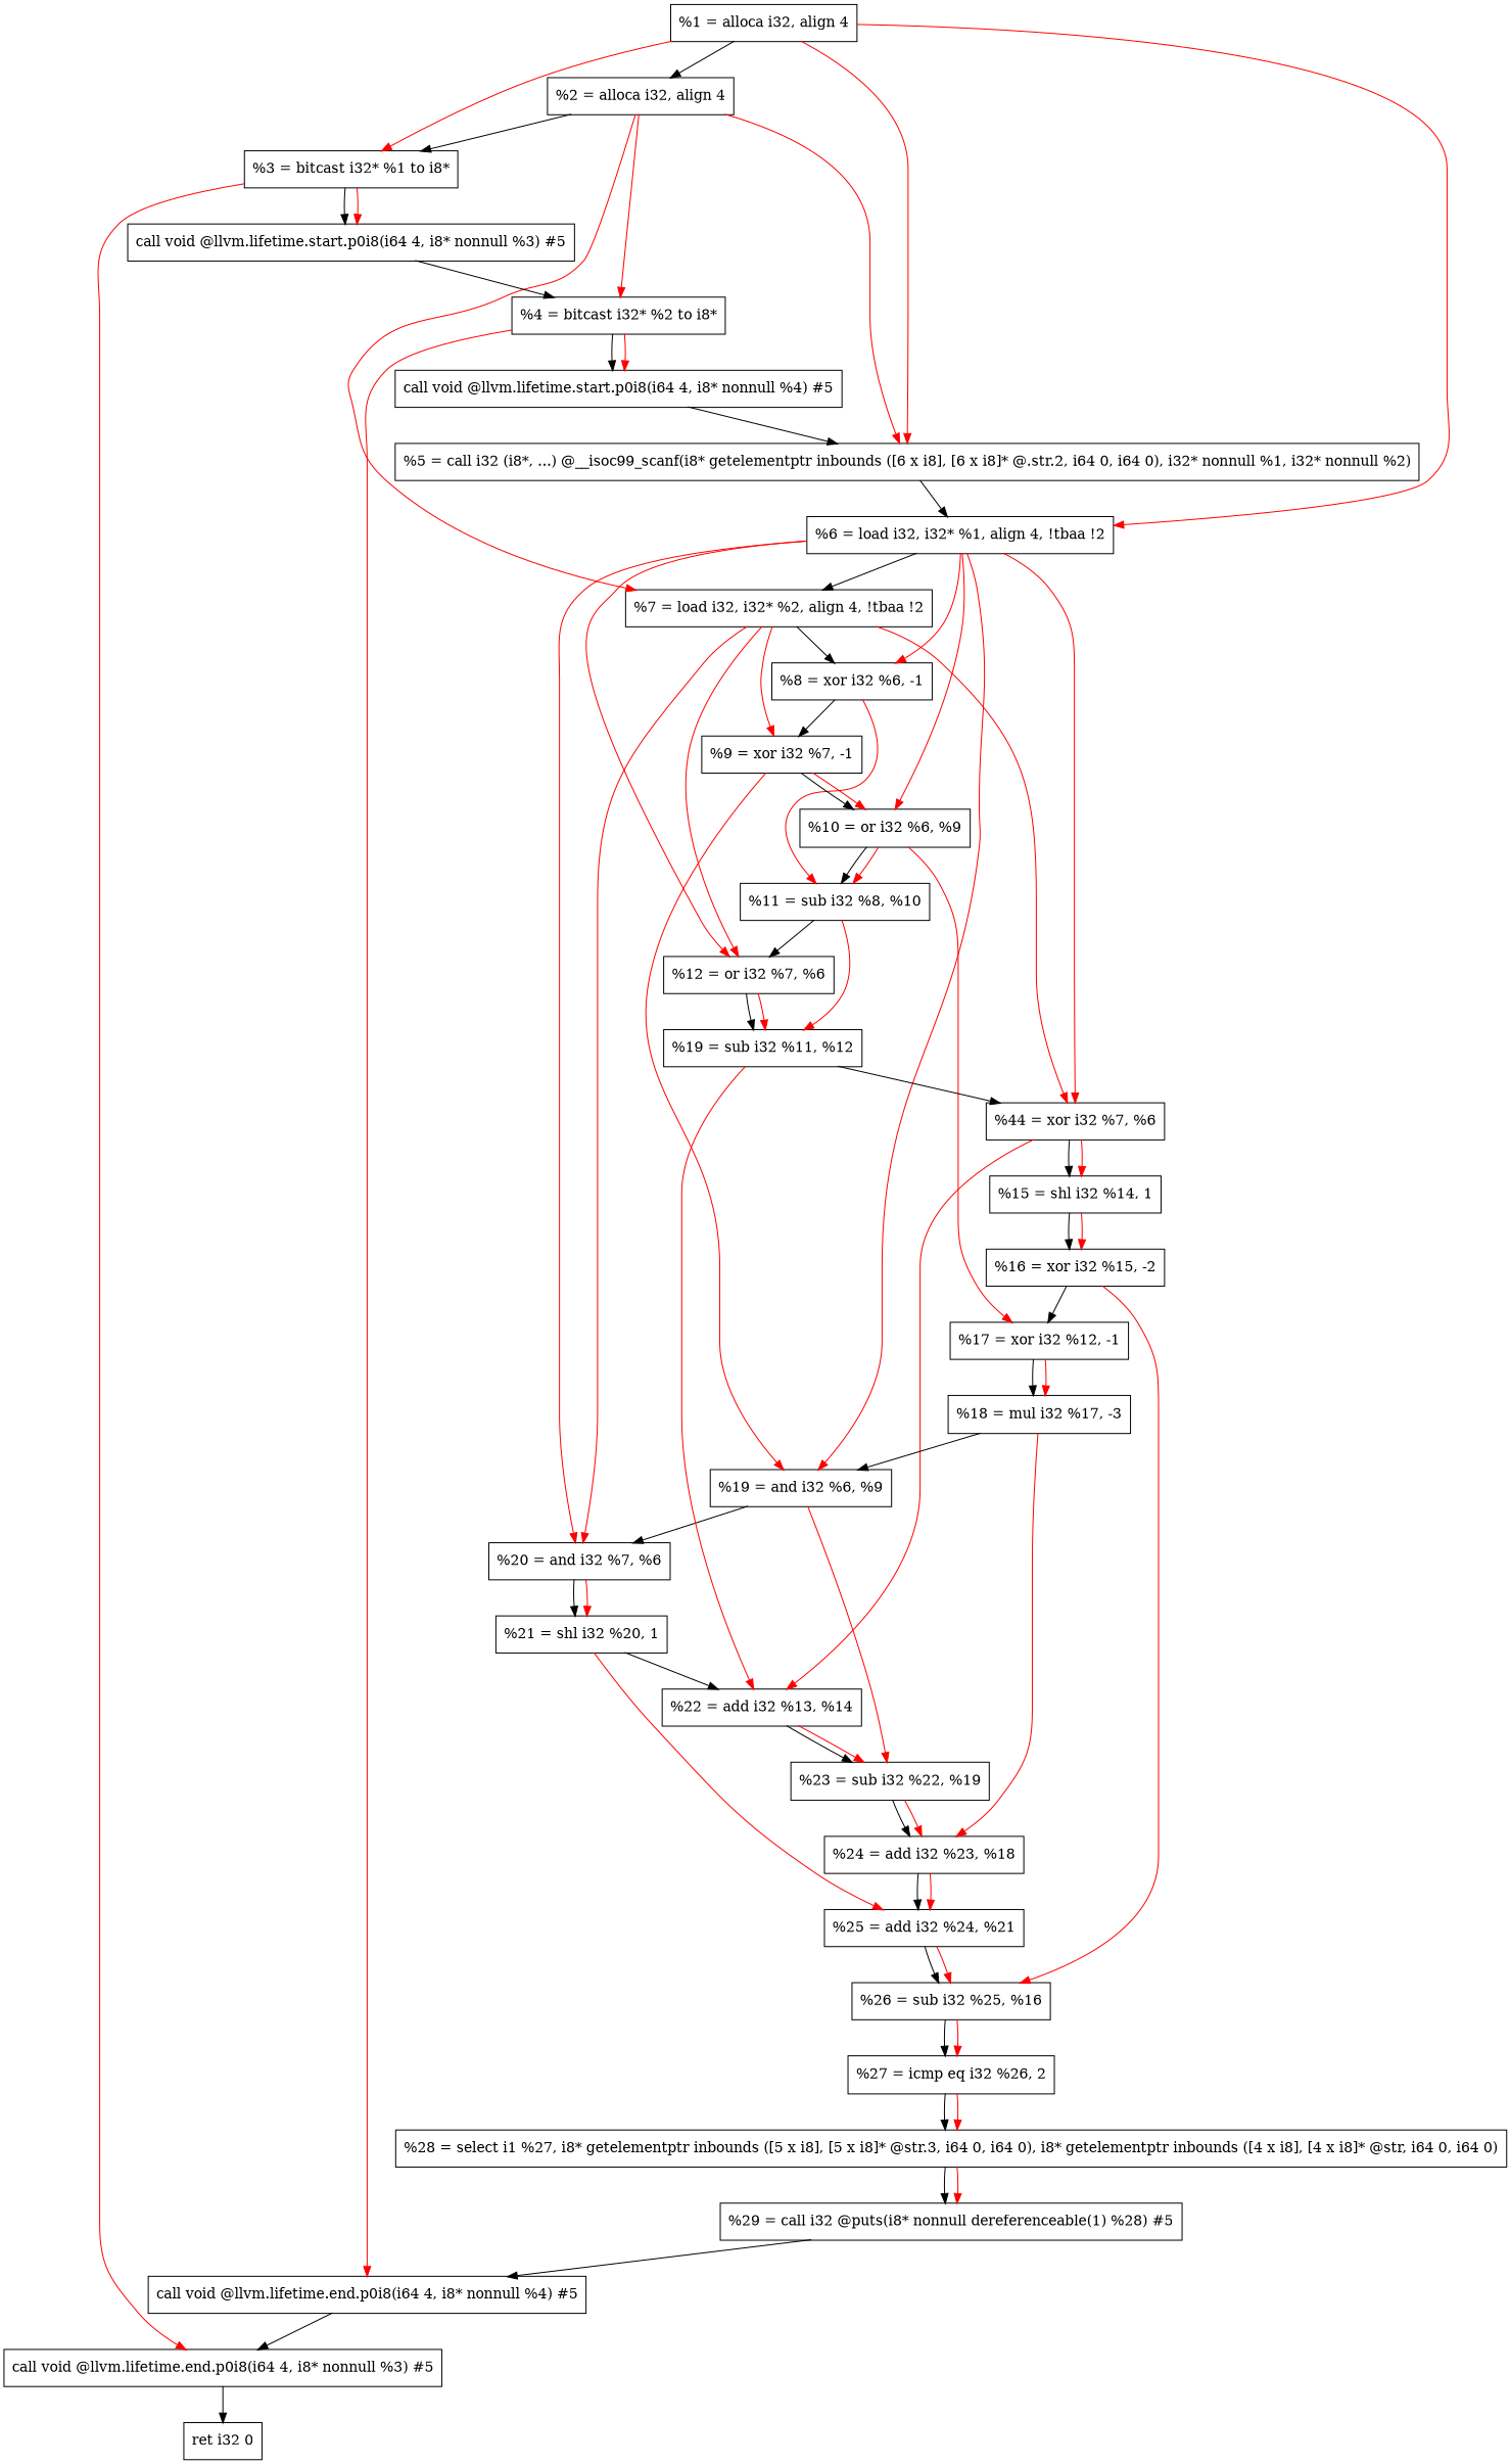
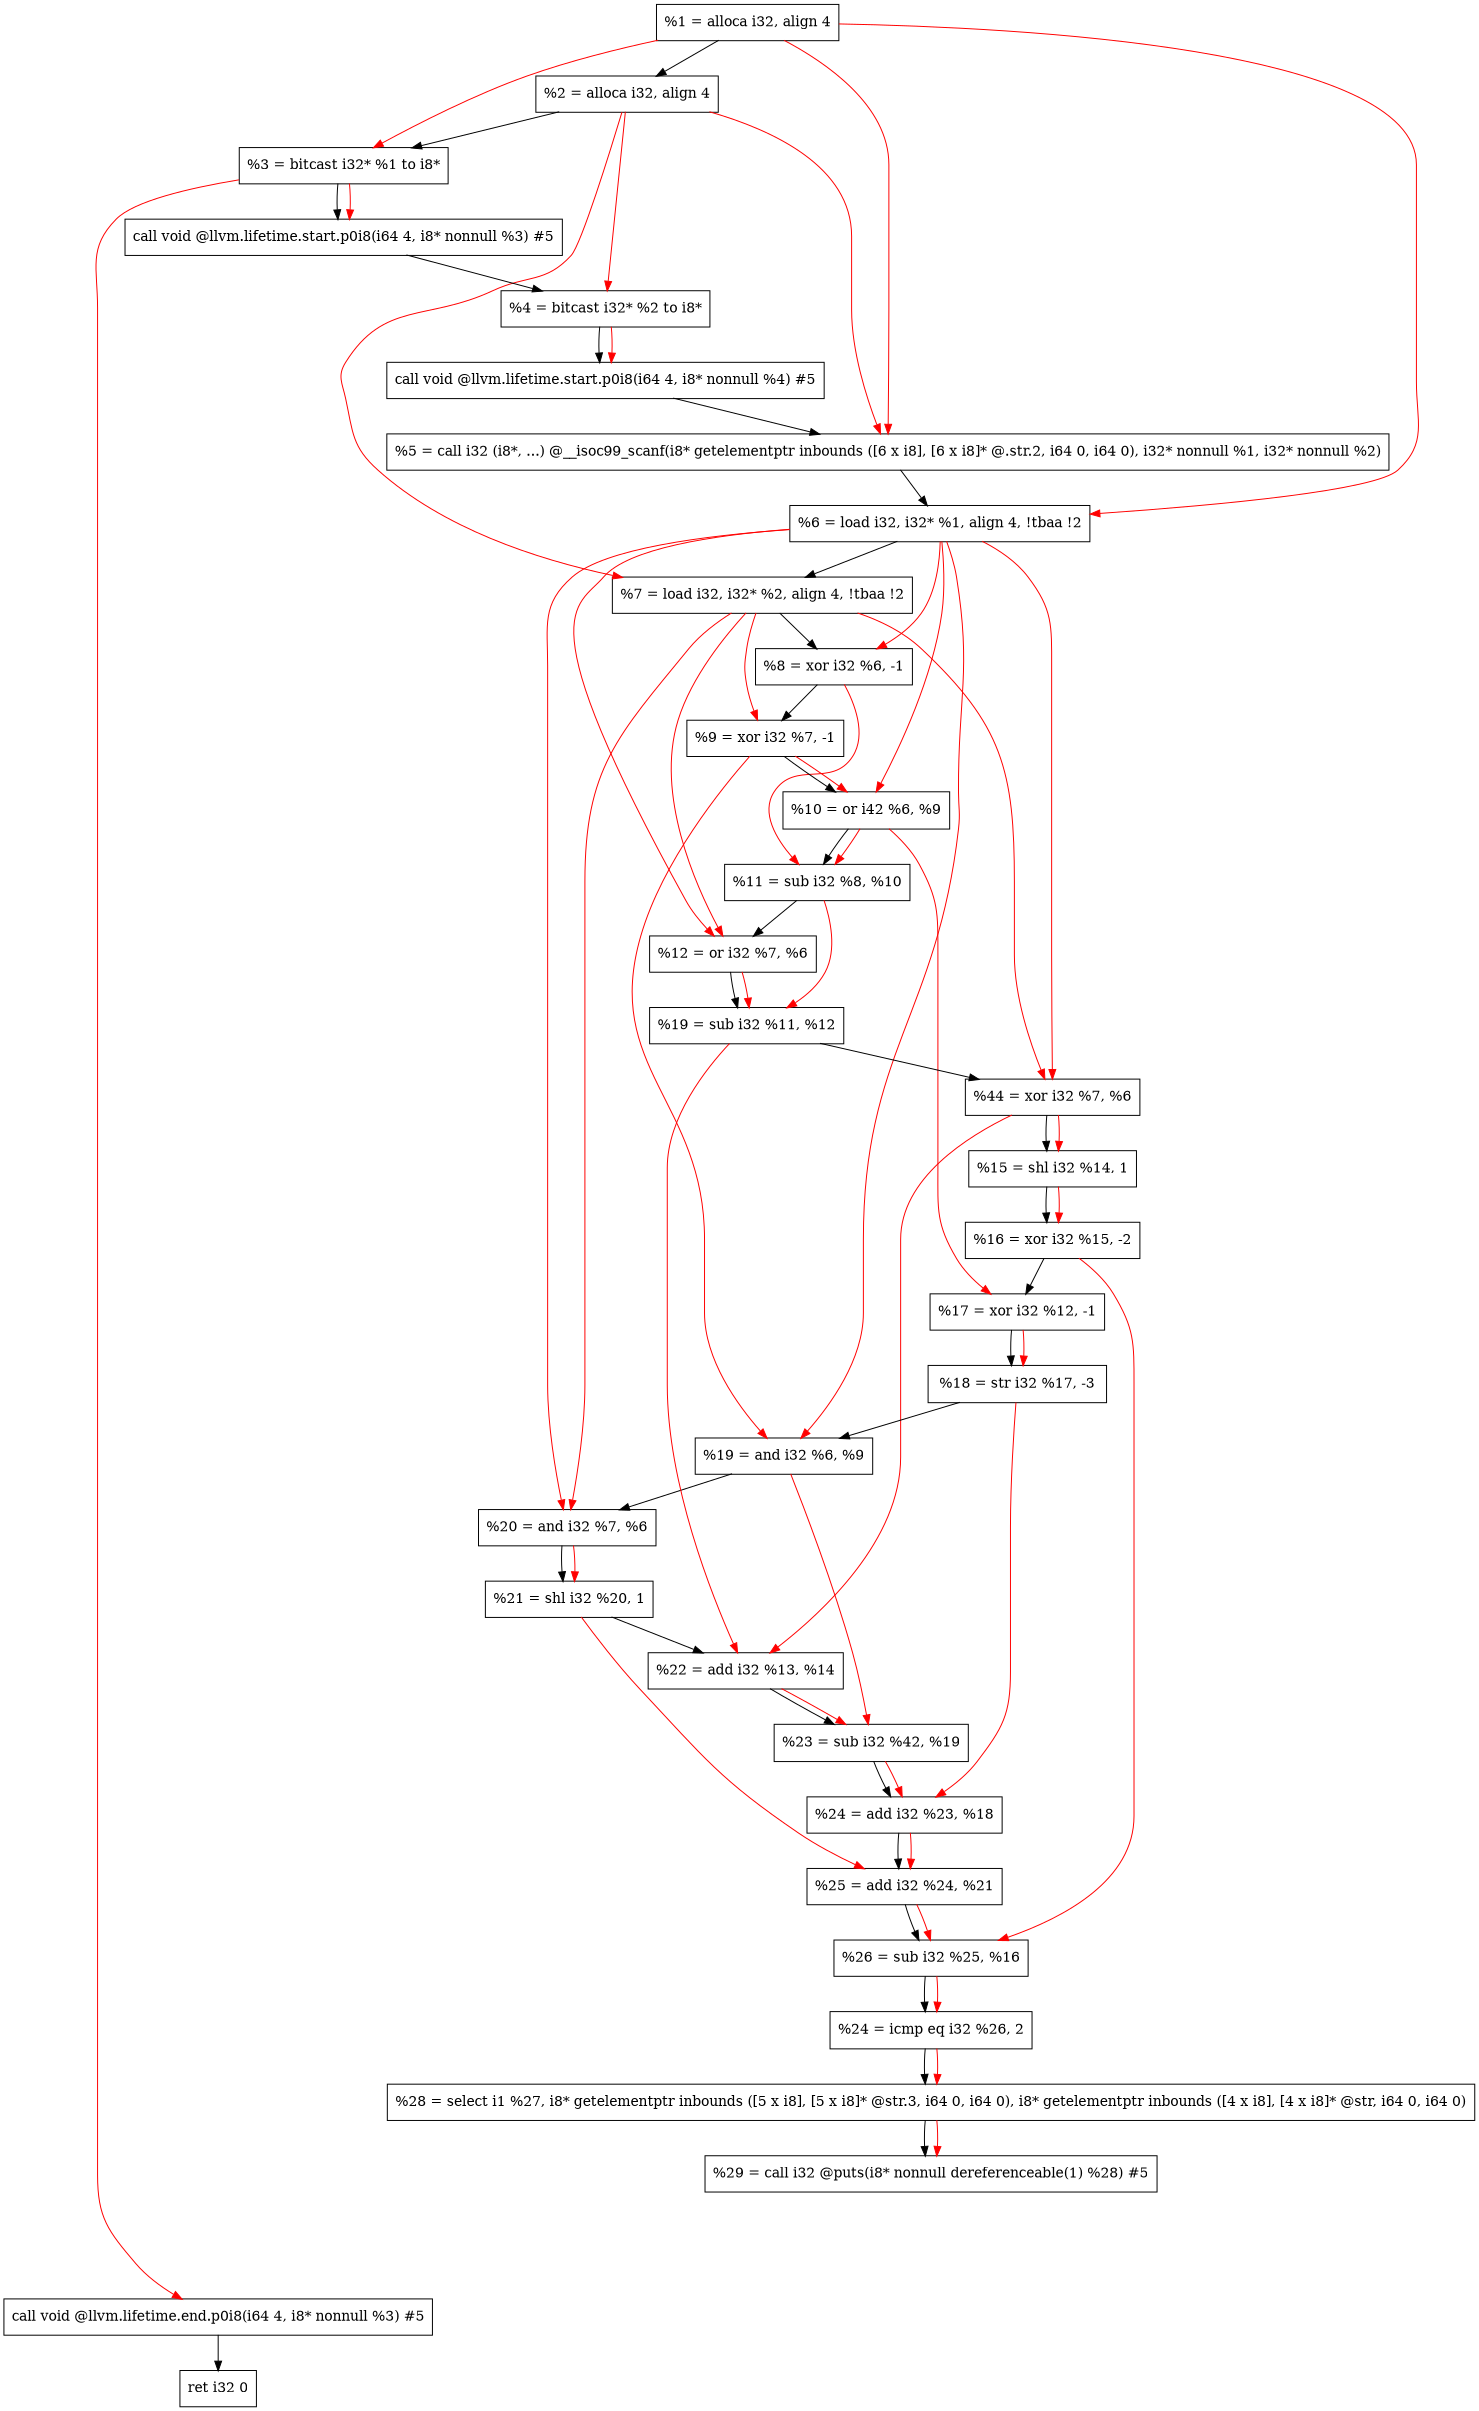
  digraph {
    node [shape=record]
    edge [color=red]
    n1 [label="  %1 = alloca i32, align 4"]
    n2 [label="  %2 = alloca i32, align 4"]
    n3 [label="  %3 = bitcast i32* %1 to i8*"]
    n4 [label="  %5 = call i32 (i8*, ...) @__isoc99_scanf(i8* getelementptr inbounds ([6 x i8], [6 x i8]* @.str.2, i64 0, i64 0), i32* nonnull %1, i32* nonnull %2)"]
    n5 [label="  %6 = load i32, i32* %1, align 4, !tbaa !2"]
    n6 [label="  %4 = bitcast i32* %2 to i8*"]
    n7 [label="  %7 = load i32, i32* %2, align 4, !tbaa !2"]
    n8 [label="  call void @llvm.lifetime.start.p0i8(i64 4, i8* nonnull %3) #5"]
    n9 [label="  call void @llvm.lifetime.end.p0i8(i64 4, i8* nonnull %3) #5"]
    n10 [label="  %8 = xor i32 %6, -1"]
-   n11 [label="  %10 = or i32 %6, %9"]
+   n11 [label="%10 = or i42 %6, %9"]
    n12 [label="  %12 = or i32 %7, %6"]
    n13 [label="%44 = xor i32 %7, %6"]
    n14 [label="  %19 = and i32 %6, %9"]
    n15 [label="  %20 = and i32 %7, %6"]
    n16 [label="  call void @llvm.lifetime.start.p0i8(i64 4, i8* nonnull %4) #5"]
-   n17 [label="  call void @llvm.lifetime.end.p0i8(i64 4, i8* nonnull %4) #5"]
    n18 [label="  %9 = xor i32 %7, -1"]
    n19 [label="  ret i32 0"]
    n20 [label="  %11 = sub i32 %8, %10"]
    n21 [label="%17 = xor i32 %12, -1"]
    n22 [label="%19 = sub i32 %11, %12"]
    n23 [label="  %22 = add i32 %13, %14"]
    n24 [label="  %15 = shl i32 %14, 1"]
-   n25 [label="  %23 = sub i32 %22, %19"]
+   n25 [label="%23 = sub i32 %42, %19"]
    n26 [label="  %21 = shl i32 %20, 1"]
-   n27 [label="  %18 = mul i32 %17, -3"]
+   n27 [label="%18 = str i32 %17, -3"]
    n28 [label="  %16 = xor i32 %15, -2"]
    n29 [label="  %26 = sub i32 %25, %16"]
-   n30 [label="  %27 = icmp eq i32 %26, 2"]
+   n30 [label="%24 = icmp eq i32 %26, 2"]
    n31 [label="  %24 = add i32 %23, %18"]
    n32 [label="  %25 = add i32 %24, %21"]
    n33 [label="  %28 = select i1 %27, i8* getelementptr inbounds ([5 x i8], [5 x i8]* @str.3, i64 0, i64 0), i8* getelementptr inbounds ([4 x i8], [4 x i8]* @str, i64 0, i64 0)"]
    n34 [label="  %29 = call i32 @puts(i8* nonnull dereferenceable(1) %28) #5"]
    n1 -> n2 [color=""]
    n1 -> n3
    n1 -> n4
    n1 -> n5
    n2 -> n3 [color=""]
    n2 -> n4
    n2 -> n6
    n2 -> n7
    n3 -> n8 [color=""]
    n3 -> n8
    n3 -> n9
    n4 -> n5 [color=""]
    n5 -> n7 [color=""]
    n5 -> n10
    n5 -> n11
    n5 -> n12
    n5 -> n13
    n5 -> n14
    n5 -> n15
    n6 -> n16 [color=""]
    n6 -> n16
-   n6 -> n17
    n7 -> n10 [color=""]
    n7 -> n12
    n7 -> n13
    n7 -> n15
    n7 -> n18
    n8 -> n6 [color=""]
    n9 -> n19 [color=""]
    n10 -> n18 [color=""]
    n10 -> n20
    n11 -> n20 [color=""]
    n11 -> n20
    n11 -> n21
    n12 -> n22 [color=""]
    n12 -> n22
    n13 -> n23
    n13 -> n24 [color=""]
    n13 -> n24
    n14 -> n15 [color=""]
    n14 -> n25
    n15 -> n26 [color=""]
    n15 -> n26
    n16 -> n4 [color=""]
-   n17 -> n9 [color=""]
    n18 -> n11 [color=""]
    n18 -> n11
    n18 -> n14
    n20 -> n12 [color=""]
    n20 -> n22
    n21 -> n27 [color=""]
    n21 -> n27
    n22 -> n13 [color=""]
    n22 -> n23
    n23 -> n25 [color=""]
    n23 -> n25
    n24 -> n28 [color=""]
    n24 -> n28
    n25 -> n31 [color=""]
    n25 -> n31
    n26 -> n23 [color=""]
    n26 -> n32
    n27 -> n14 [color=""]
    n27 -> n31
    n28 -> n21 [color=""]
    n28 -> n29
    n29 -> n30 [color=""]
    n29 -> n30
    n30 -> n33 [color=""]
    n30 -> n33
    n31 -> n32 [color=""]
    n31 -> n32
    n32 -> n29 [color=""]
    n32 -> n29
    n33 -> n34 [color=""]
    n33 -> n34
-   n34 -> n17 [color=""]
  }
